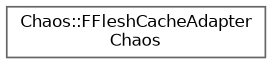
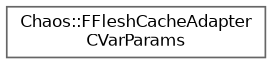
  digraph {
    rankdir=TB
-   n1 [color=grey40 fillcolor=white fontname=Helvetica fontsize=10 height=0.2 label="Chaos::FFleshCacheAdapter\lChaos" shape=box style=filled width=0.4]
+   n1 [color=grey40 fillcolor=white fontname=Helvetica fontsize=10 height=0.2 label="Chaos::FFleshCacheAdapter\lCVarParams" shape=box style=filled width=0.4]
  }
